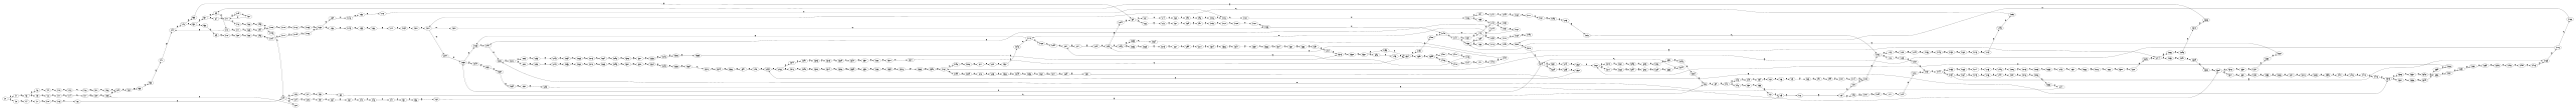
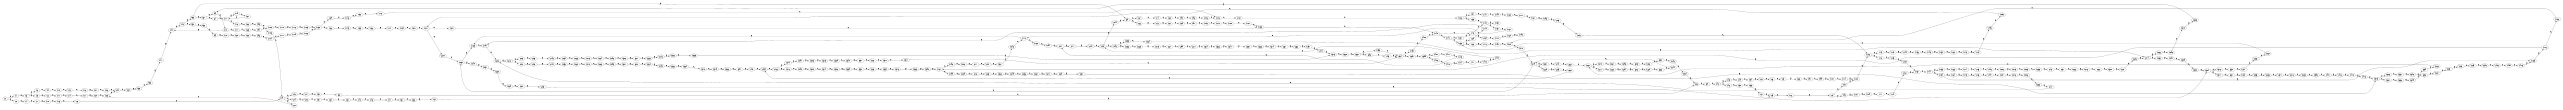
  strict digraph {
    rankdir=LR
    S0
    S1
    S2
    S3
    S4
    S5
    S6
    S7
    S8
    S9
    S10
    S11
    S12
    S13
    S14
    S15
    S16
    S17
    S18
    S19
    S20
    S21
    S22
    S23
    S24
    S25
    S26
    S27
    S28
    S29
    S30
    S31
    S32
    S33
    S34
    S35
    S36
    S37
    S38
    S39
    S40
    S41
    S42
    S43
    S44
    S45
    S46
    S47
    S48
    S49
    S50
    S51
    S52
    S53
    S54
    S55
    S56
    S57
    S58
    S59
    S60
    S61
    S62
    S63
    S64
    S65
    S66
    S67
    S68
    S69
    S70
    S71
    S72
    S73
    S74
    S75
    S76
    S77
    S78
    S79
    S80
    S81
    S82
    S83
    S84
    S85
    S86
    S87
    S88
    S89
    S90
    S91
    S92
    S93
    S94
    S95
    S96
    S97
    S98
    S99
    S100
    S101
    S102
    S103
    S104
    S105
    S106
    S107
    S108
    S109
    S110
    S111
    S112
    S113
    S114
    S115
    S116
    S117
    S118
    S119
    S120
    S121
    S122
    S123
    S124
    S125
    S126
    S127
    S128
    S129
    S130
    S131
    S132
    S133
    S134
    S135
    S136
    S137
    S138
    S139
    S140
    S141
    S142
    S143
    S144
    S145
    S146
    S147
    S148
    S149
    S150
    S151
    S152
    S153
    S154
    S155
    S156
    S157
    S158
    S159
    S160
    S161
    S162
    S163
    S164
    S165
    S166
    S167
    S168
    S169
    S170
    S171
    S172
    S173
    S174
    S175
    S176
    S177
    S178
    S179
    S180
    S181
    S182
    S183
    S184
    S185
    S186
    S187
    S188
    S189
    S190
    S191
    S192
    S193
    S194
    S195
    S196
    S197
    S198
    S199
    S200
    S201
    S202
    S203
    S204
    S205
    S206
    S207
    S208
    S209
    S210
    S211
    S212
    S213
    S214
    S215
    S216
    S217
    S218
    S219
    S220
    S221
    S222
    S223
    S224
    S225
    S226
    S227
    S228
    S229
    S230
    S231
    S232
    S233
    S234
    S235
    S236
    S237
    S238
    S239
    S240
    S241
    S242
    S243
    S244
    S245
    S246
    S247
    S248
    S249
    S250
    S251
    S252
    S253
    S254
    S255
    S256
    S257
    S258
    S259
    S260
    S261
    S262
    S263
    S264
    S265
    S266
    S267
    S268
    S269
    S270
    S271
    S272
    S273
    S274
    S275
    S276
    S277
    S278
    S279
    S280
    S281
    S282
    S283
    S284
    S285
    S286
    S287
    S288
    S289
    S290
    S291
    S292
    S293
    S294
    S295
    S296
    S297
    S298
    S299
    S300
    S301
    S302
    S303
    S304
    S305
    S306
    S307
    S308
    S309
    S310
    S311
    S312
    S313
    S314
    S315
    S316
    S317
    S318
    S319
    S320
    S321
    S322
    S323
    S324
    S325
    S326
    S327
    S328
    S329
    S330
    S331
    S332
    S333
    S334
    S335
    S336
    S337
    S338
    S339
    S340
    S341
    S342
    S343
    S344
    S345
    S346
    S347
    S348
    S349
    S350
    S351
    S352
    S353
    S354
    S355
    S356
    S357
    S358
    S359
    S360
    S361
    S362
    S363
    S364
    S365
    S366
    S367
    S368
    S369
    S370
    S371
    S372
    S373
    S374
    S375
    S376
    S377
    S378
    S379
    S380
    S381
    S382
    S383
    S384
    S385
    S386
    S387
    S388
    S389
    S390
    S391
    n393 [label=S792]
    S393
    S394
    S395
    S396
    S397
    S398
    S399
    S400
    S401
    S402
    S403
    S404
    S405
    S406
    S407
    S408
    S409
    S410
    S411
    S412
    S413
    S414
    S415
    S416
    S417
    S418
    S419
    S0 -> S1 [label=T]
    S0 -> S2 [label=G]
    S1 -> S3 [label=C]
    S2 -> S4 [label=C]
    S3 -> S5 [label=G]
    S3 -> S6 [label=C]
    S4 -> S7 [label=C]
    S5 -> S8 [label=C]
    S6 -> S9 [label=T]
    S7 -> S10 [label=C]
    S8 -> S11 [label=T]
    S9 -> S12 [label=T]
    S10 -> S13 [label=T]
    S11 -> S14 [label=T]
    S12 -> S15 [label=T]
    S13 -> S16 [label=T]
    S14 -> S17 [label=C]
    S15 -> S18 [label=C]
    S16 -> S19 [label=C]
    S17 -> S20 [label=A]
    S18 -> S21 [label=A]
    S19 -> S22 [label=A]
    S19 -> S23 [label=C]
    S19 -> S24 [label=G]
    S20 -> S25 [label=T]
    S21 -> S26 [label=T]
    S22 -> S25 [label=T]
    S23 -> S27 [label=T]
    S24 -> S28 [label=A]
    S25 -> S29 [label=C]
    S26 -> S29 [label=C]
    S27 -> S30 [label=G]
    S28 -> S31 [label=T]
    S29 -> S32 [label=C]
    S30 -> S33 [label=T]
    S31 -> S34 [label=C]
    S32 -> S35 [label=A]
    S33 -> S36 [label=C]
    S34 -> S37 [label=G]
    S35 -> S38 [label=G]
    S36 -> S39 [label=C]
    S37 -> S40 [label=T]
    S38 -> S41 [label=A]
    S39 -> S42 [label=T]
    S40 -> S43 [label=T]
    S41 -> S44 [label=A]
    S42 -> S45 [label=A]
    S42 -> S46 [label=T]
    S43 -> S47 [label=T]
    S44 -> S48 [label=C]
    S45 -> S49 [label=C]
    S46 -> S50 [label=G]
    S47 -> S51 [label=G]
    S48 -> S52 [label=C]
    S48 -> S53 [label=A]
    S49 -> S54 [label=T]
    S50 -> S55 [label=T]
    S51 -> S56 [label=T]
-   S52 -> S57 [label=A]
+   S53 -> S57 [label=A]
    S52 -> S58 [label=G]
    S53 -> S59 [label=G]
    S54 -> S60 [label=A]
    S55 -> S61 [label=A]
    S56 -> S62 [label=A]
    S57 -> S63 [label=G]
    S57 -> S64 [label=C]
    S58 -> S65 [label=G]
    S59 -> S66 [label=G]
    S59 -> S67 [label=C]
    S60 -> S68 [label=C]
    S61 -> S69 [label=G]
    S62 -> S69 [label=G]
    S63 -> S70 [label=A]
    S64 -> S71 [label=C]
    S65 -> S72 [label=A]
    S66 -> S73 [label=A]
    S67 -> S74 [label=C]
    S68 -> S75 [label=C]
    S69 -> S76 [label=G]
    S70 -> S44 [label=A]
    S70 -> S77 [label=C]
    S71 -> S78 [label=C]
    S71 -> S79 [label=A]
    S72 -> S80 [label=C]
    S73 -> S81 [label=A]
    S74 -> S82 [label=G]
    S75 -> S83 [label=A]
    S76 -> S84 [label=A]
    S77 -> S85 [label=T]
    S78 -> S86 [label=C]
    S79 -> S87 [label=C]
    S80 -> S88 [label=G]
    S81 -> S89 [label=T]
    S82 -> S90 [label=T]
    S83 -> S91 [label=G]
    S84 -> S92 [label=G]
    S84 -> S93 [label=A]
    S85 -> S94 [label=C]
    S86 -> S95 [label=T]
    S87 -> S71 [label=C]
    S88 -> S96 [label=C]
    S89 -> S97 [label=A]
    S90 -> S98 [label=C]
    S91 -> S99 [label=G]
    S92 -> S100 [label=A]
    S93 -> S101 [label=A]
    S94 -> S102 [label=C]
    S95 -> S103 [label=T]
    S96 -> S104 [label=C]
    S97 -> S105 [label=G]
    S98 -> S106 [label=C]
    S99 -> S107 [label=A]
    S100 -> S108 [label=G]
    S101 -> S109 [label=G]
    S102 -> S110 [label=C]
    S103 -> S19 [label=C]
    S104 -> S111 [label=C]
    S105 -> S112 [label=T]
    S106 -> S113 [label=T]
    S107 -> S114 [label=G]
    S108 -> S115 [label=T]
    S108 -> S116 [label=G]
    S109 -> S117 [label=G]
    S110 -> S118 [label=A]
    S111 -> S119 [label=A]
    S112 -> S120 [label=C]
    S113 -> S121 [label=C]
    S114 -> S100 [label=A]
    S115 -> S122 [label=C]
    S116 -> S123 [label=T]
    S117 -> S124 [label=T]
    S118 -> S125 [label=T]
    S119 -> S126 [label=T]
    S120 -> S127 [label=T]
    S121 -> S128 [label=T]
    S122 -> S129 [label=A]
    S123 -> S130 [label=C]
    S124 -> S131 [label=C]
    S125 -> S132 [label=C]
    S126 -> S132 [label=C]
    S127 -> S133 [label=C]
    S128 -> S134 [label=T]
    S128 -> S135 [label=G]
    S129 -> S136 [label=G]
    S130 -> S137 [label=C]
    S131 -> S137 [label=C]
    S132 -> S138 [label=T]
    S132 -> S139 [label=G]
    S133 -> S140 [label=T]
    S134 -> S141 [label=C]
    S135 -> S142 [label=T]
    S136 -> S143 [label=G]
    S137 -> S144 [label=C]
    S138 -> S145 [label=G]
    S139 -> S146 [label=T]
    S140 -> S147 [label=C]
    S140 -> S148 [label=G]
    S141 -> S149 [label=T]
    S142 -> S150 [label=A]
    S142 -> S151 [label=C]
    S143 -> S152 [label=A]
    S144 -> S153 [label=A]
    S144 -> S154 [label=G]
    S145 -> S155 [label=C]
    S146 -> S156 [label=C]
    S147 -> S157 [label=T]
    S147 -> S158 [label=G]
    S148 -> S142 [label=T]
    S148 -> S159 [label=A]
    S149 -> S160 [label=C]
    S151 -> S161 [label=G]
    S152 -> S162 [label=C]
    S153 -> S163 [label=G]
    S154 -> S164 [label=G]
    S154 -> S165 [label=A]
    S155 -> S166 [label=C]
    S156 -> S167 [label=C]
    S157 -> S148 [label=G]
    S158 -> S168 [label=A]
    S158 -> S169 [label=T]
    S159 -> S170 [label=G]
    S160 -> S171 [label=G]
    S161 -> S172 [label=T]
    S162 -> S173 [label=C]
    S163 -> S174 [label=A]
    S164 -> S175 [label=A]
    S165 -> S176 [label=A]
    S166 -> S177 [label=A]
    S167 -> S113 [label=T]
    S168 -> S178 [label=A]
    S169 -> S179 [label=G]
    S170 -> S180 [label=T]
    S171 -> S181 [label=G]
    S172 -> S182 [label=C]
    S172 -> S183 [label=G]
    S173 -> S184 [label=A]
    S174 -> S185 [label=G]
    S175 -> S186 [label=G]
    S176 -> S187 [label=A]
    S176 -> S188 [label=G]
    S177 -> S189 [label=G]
    S178 -> S190 [label=G]
    S179 -> S191 [label=G]
    S180 -> S192 [label=A]
    S181 -> S193 [label=A]
    S182 -> S194 [label=G]
    S183 -> S191 [label=G]
    S184 -> S195 [label=G]
    S185 -> S196 [label=C]
    S186 -> S197 [label=G]
    S187 -> S198 [label=G]
    S187 -> S199 [label=C]
    S188 -> S200 [label=T]
    S189 -> S201 [label=T]
    S190 -> S200 [label=T]
    S191 -> S202 [label=T]
    S193 -> S203 [label=G]
    S194 -> S204 [label=G]
    S195 -> S205 [label=T]
    S196 -> S206 [label=C]
    S197 -> S207 [label=C]
    S198 -> S208 [label=T]
    S199 -> S209 [label=C]
    S200 -> S210 [label=C]
    S201 -> S211 [label=C]
    S202 -> S212 [label=A]
    S203 -> S213 [label=A]
    S204 -> S214 [label=A]
    S205 -> S211 [label=C]
    S206 -> S215 [label=A]
    S207 -> S216 [label=G]
    S208 -> S217 [label=G]
    S209 -> S218 [label=C]
    S210 -> S219 [label=G]
    S211 -> S220 [label=G]
    S211 -> S221 [label=T]
    S212 -> S222 [label=T]
    S212 -> S223 [label=C]
    S213 -> S108 [label=G]
    S214 -> S224 [label=A]
    S215 -> S225 [label=C]
    S216 -> S226 [label=T]
    S217 -> S227 [label=T]
    S218 -> S228 [label=C]
    S219 -> S229 [label=C]
    S219 -> S230 [label=T]
    S219 -> S231 [label=A]
    S220 -> S230 [label=T]
    S221 -> S133 [label=C]
    S222 -> S232 [label=G]
    S223 -> S233 [label=C]
    S224 -> S234 [label=C]
    S225 -> S235 [label=G]
    S226 -> S236 [label=G]
    S227 -> S237 [label=C]
    S228 -> S238 [label=G]
    S229 -> S239 [label=G]
    S230 -> S183 [label=G]
    S230 -> S240 [label=A]
    S231 -> S241 [label=G]
    S232 -> S242 [label=A]
    S233 -> S243 [label=G]
    S234 -> S244 [label=A]
    S234 -> S245 [label=T]
    S235 -> S246 [label=G]
    S236 -> S247 [label=G]
    S237 -> S248 [label=G]
    S238 -> S249 [label=A]
    S239 -> S250 [label=G]
    S240 -> S251 [label=A]
    S241 -> S252 [label=G]
    S242 -> S253 [label=G]
    S243 -> S254 [label=G]
    S244 -> S59 [label=G]
    S245 -> S255 [label=G]
    S245 -> S256 [label=A]
    S246 -> S257 [label=T]
    S247 -> S202 [label=T]
    S248 -> S172 [label=T]
    S249 -> S258 [label=C]
    S250 -> S259 [label=C]
    S251 -> S260 [label=G]
    S252 -> S261 [label=T]
    S253 -> S262 [label=C]
    S254 -> S263 [label=T]
    S255 -> S264 [label=C]
    S256 -> S265 [label=C]
    S257 -> S266 [label=T]
    S258 -> S267 [label=T]
    S259 -> S268 [label=T]
    S260 -> S269 [label=A]
    S261 -> S270 [label=G]
    S261 -> S271 [label=A]
    S262 -> S272 [label=G]
    S263 -> S273 [label=G]
    S264 -> S274 [label=A]
    S265 -> S275 [label=A]
    S266 -> S276 [label=A]
    S267 -> S277 [label=A]
    S268 -> S278 [label=A]
    S268 -> S279 [label=G]
    S269 -> S280 [label=C]
    S270 -> S281 [label=T]
    S271 -> S282 [label=T]
    S272 -> S283 [label=G]
    S273 -> S284 [label=G]
    S274 -> S285 [label=G]
    S274 -> S286 [label=A]
    S275 -> S287 [label=A]
    S276 -> S288 [label=C]
    S277 -> S289 [label=G]
    S278 -> S290 [label=T]
    S279 -> S291 [label=G]
    S280 -> S292 [label=G]
    S281 -> S293 [label=C]
    S282 -> S294 [label=A]
    S283 -> S295 [label=T]
    S284 -> S296 [label=T]
    S285 -> S297 [label=A]
    S286 -> S298 [label=C]
    S287 -> S299 [label=C]
    S288 -> S300 [label=T]
    S289 -> S301 [label=A]
    S290 -> S302 [label=A]
    S291 -> S303 [label=A]
    S292 -> S304 [label=G]
    S293 -> S305 [label=C]
    S294 -> S306 [label=A]
    S295 -> S307 [label=C]
    S296 -> S308 [label=T]
    S297 -> S309 [label=C]
    S298 -> S310 [label=C]
    S299 -> S311 [label=G]
    S300 -> S312 [label=G]
    S301 -> S313 [label=A]
    S302 -> S314 [label=G]
    S303 -> S315 [label=A]
    S304 -> S316 [label=C]
    S304 -> S317 [label=A]
    S305 -> S318 [label=C]
    S306 -> S319 [label=G]
    S307 -> S320 [label=G]
    S308 -> S321 [label=A]
    S309 -> S322 [label=G]
    S310 -> S323 [label=A]
    S311 -> S324 [label=A]
    S312 -> S325 [label=C]
    S313 -> S326 [label=T]
    S313 -> S327 [label=C]
    S314 -> S328 [label=T]
    S315 -> S329 [label=T]
    S316 -> S330 [label=T]
    S317 -> S331 [label=C]
    S318 -> S332 [label=T]
    S319 -> S333 [label=T]
    S320 -> S334 [label=C]
    S321 -> S335 [label=G]
    S322 -> S304 [label=G]
    S323 -> S63 [label=G]
    S324 -> S336 [label=A]
    S325 -> S274 [label=A]
    S326 -> S337 [label=C]
    S327 -> S338 [label=G]
    S328 -> S339 [label=A]
    S329 -> S340 [label=G]
    S330 -> S341 [label=C]
    S331 -> S342 [label=A]
    S332 -> S343 [label=G]
    S333 -> S344 [label=C]
    S334 -> S345 [label=A]
    S335 -> S346 [label=A]
    S336 -> S347 [label=A]
    S337 -> S348 [label=G]
    S338 -> S349 [label=A]
    S339 -> S350 [label=G]
    S340 -> S351 [label=G]
    S341 -> S352 [label=T]
    S342 -> S353 [label=C]
    S343 -> S354 [label=T]
    S344 -> S219 [label=G]
    S345 -> S355 [label=C]
    S346 -> S356 [label=A]
    S347 -> S357 [label=A]
    S348 -> S358 [label=G]
    S349 -> S359 [label=G]
    S350 -> S360 [label=C]
    S351 -> S361 [label=G]
    S352 -> S362 [label=C]
    S353 -> S363 [label=A]
    S354 -> S36 [label=C]
    S355 -> S364 [label=G]
    S356 -> S365 [label=G]
    S357 -> S366 [label=C]
    S358 -> S367 [label=G]
    S359 -> S368 [label=G]
    S360 -> S369 [label=C]
    S361 -> S370 [label=G]
    S362 -> S158 [label=G]
    S363 -> S371 [label=C]
    S364 -> S372 [label=C]
    S365 -> S373 [label=G]
    S366 -> S374 [label=A]
    S367 -> S375 [label=T]
    S368 -> S261 [label=T]
    S369 -> S376 [label=G]
    S370 -> S377 [label=T]
    S371 -> S378 [label=C]
    S372 -> S379 [label=G]
    S373 -> S380 [label=G]
    S374 -> S381 [label=G]
    S375 -> S382 [label=A]
    S376 -> S383 [label=A]
    S377 -> S384 [label=C]
    S378 -> S385 [label=T]
    S379 -> S386 [label=C]
    S380 -> S387 [label=G]
    S381 -> S388 [label=A]
    S382 -> S389 [label=T]
    S383 -> S390 [label=A]
    S384 -> S391 [label=C]
    S384 -> n393 [label=T]
    S385 -> S393 [label=C]
    S386 -> S394 [label=G]
    S387 -> S395 [label=T]
    S387 -> S396 [label=G]
    S388 -> S397 [label=A]
    S389 -> S398 [label=C]
    S390 -> S187 [label=A]
    S391 -> S399 [label=G]
    n393 -> S400 [label=C]
    S393 -> S401 [label=T]
    S394 -> S402 [label=G]
    S395 -> S384 [label=C]
    S396 -> S403 [label=T]
    S397 -> S404 [label=G]
    S398 -> S405 [label=C]
    S399 -> S406 [label=C]
    S399 -> S407 [label=T]
    S400 -> S140 [label=T]
    S401 -> S408 [label=A]
    S402 -> S259 [label=C]
    S403 -> S384 [label=C]
    S404 -> S373 [label=G]
    S405 -> S409 [label=C]
    S406 -> S410 [label=C]
    S407 -> S411 [label=C]
    S408 -> S412 [label=G]
    S409 -> S413 [label=G]
    S410 -> S414 [label=G]
    S411 -> S415 [label=G]
    S412 -> S416 [label=A]
    S413 -> S165 [label=A]
    S414 -> S417 [label=G]
    S415 -> S204 [label=G]
    S416 -> S313 [label=A]
    S417 -> S418 [label=A]
    S418 -> S419 [label=A]
    S419 -> S234 [label=C]
  }
